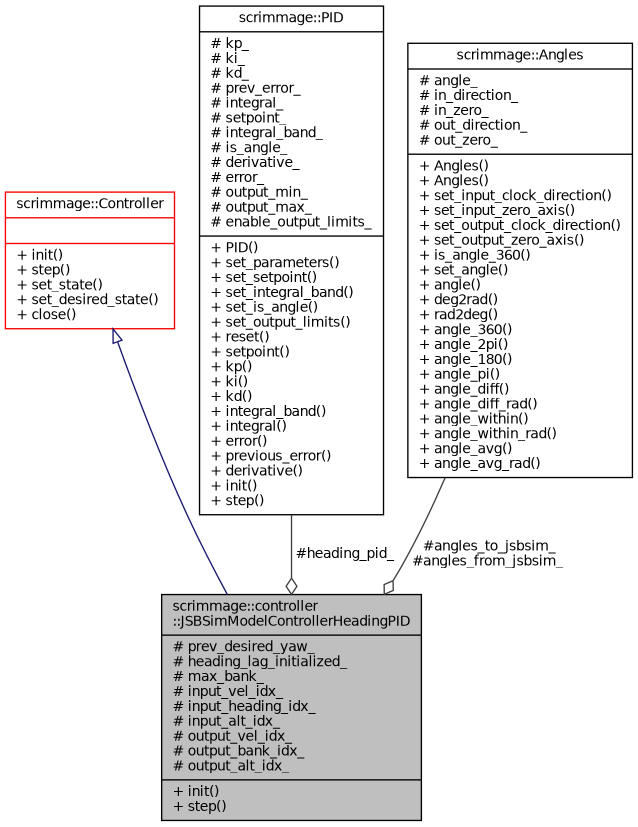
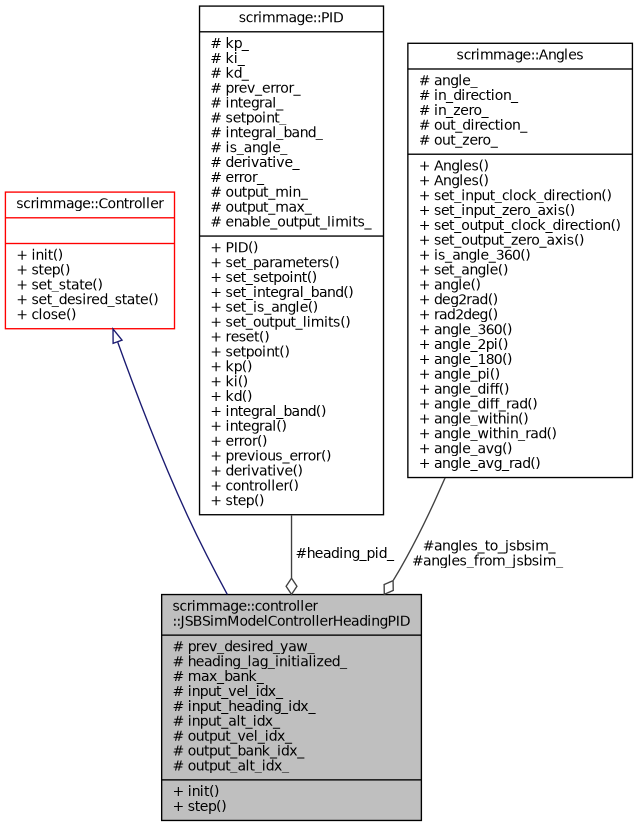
  digraph {
    node [color=black fillcolor=white fontname=Helvetica fontsize=10 shape=record style=filled]
    edge [color=grey25 fontname=Helvetica fontsize=10 labelfontname=Helvetica labelfontsize=10 style=solid arrowhead=odiamond]
    n1 [fillcolor=grey75 fontcolor=black height=0.2 label="{scrimmage::controller\l::JSBSimModelControllerHeadingPID\n|# prev_desired_yaw_\l# heading_lag_initialized_\l# max_bank_\l# input_vel_idx_\l# input_heading_idx_\l# input_alt_idx_\l# output_vel_idx_\l# output_bank_idx_\l# output_alt_idx_\l|+ init()\l+ step()\l}" width=0.4]
    n2 [color=red height=0.2 label="{scrimmage::Controller\n||+ init()\l+ step()\l+ set_state()\l+ set_desired_state()\l+ close()\l}" width=0.4]
-   n3 [height=0.2 label="{scrimmage::PID\n|# kp_\l# ki_\l# kd_\l# prev_error_\l# integral_\l# setpoint_\l# integral_band_\l# is_angle_\l# derivative_\l# error_\l# output_min_\l# output_max_\l# enable_output_limits_\l|+ PID()\l+ set_parameters()\l+ set_setpoint()\l+ set_integral_band()\l+ set_is_angle()\l+ set_output_limits()\l+ reset()\l+ setpoint()\l+ kp()\l+ ki()\l+ kd()\l+ integral_band()\l+ integral()\l+ error()\l+ previous_error()\l+ derivative()\l+ init()\l+ step()\l}" width=0.4]
+   n3 [height=0.2 label="{scrimmage::PID\n|# kp_\l# ki_\l# kd_\l# prev_error_\l# integral_\l# setpoint_\l# integral_band_\l# is_angle_\l# derivative_\l# error_\l# output_min_\l# output_max_\l# enable_output_limits_\l|+ PID()\l+ set_parameters()\l+ set_setpoint()\l+ set_integral_band()\l+ set_is_angle()\l+ set_output_limits()\l+ reset()\l+ setpoint()\l+ kp()\l+ ki()\l+ kd()\l+ integral_band()\l+ integral()\l+ error()\l+ previous_error()\l+ derivative()\l+ controller()\l+ step()\l}" width=0.4]
    n4 [height=0.2 label="{scrimmage::Angles\n|# angle_\l# in_direction_\l# in_zero_\l# out_direction_\l# out_zero_\l|+ Angles()\l+ Angles()\l+ set_input_clock_direction()\l+ set_input_zero_axis()\l+ set_output_clock_direction()\l+ set_output_zero_axis()\l+ is_angle_360()\l+ set_angle()\l+ angle()\l+ deg2rad()\l+ rad2deg()\l+ angle_360()\l+ angle_2pi()\l+ angle_180()\l+ angle_pi()\l+ angle_diff()\l+ angle_diff_rad()\l+ angle_within()\l+ angle_within_rad()\l+ angle_avg()\l+ angle_avg_rad()\l}" width=0.4]
    n2 -> n1 [arrowtail=onormal color=midnightblue dir=back arrowhead=""]
    n3 -> n1 [label=" #heading_pid_"]
    n4 -> n1 [label=" #angles_to_jsbsim_\n#angles_from_jsbsim_"]
  }
